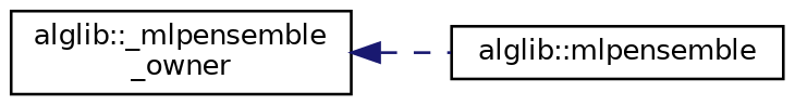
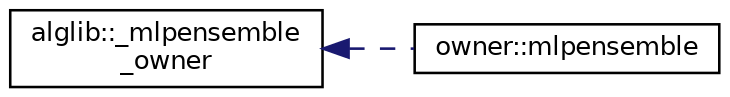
  digraph {
    rankdir=LR
    node [color=black fillcolor=white fontname=Helvetica fontsize=10 shape=box style=filled]
    n1 [height=0.2 label="alglib::_mlpensemble\l_owner" width=0.4]
-   n2 [height=0.2 label="alglib::mlpensemble" width=0.4]
+   n2 [height=0.2 label="owner::mlpensemble" width=0.4]
    n1 -> n2 [color=midnightblue dir=back fontname=Helvetica fontsize=10 labelfontname=Helvetica labelfontsize=10 style=dashed]
  }
